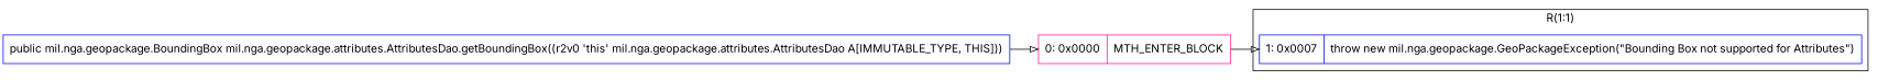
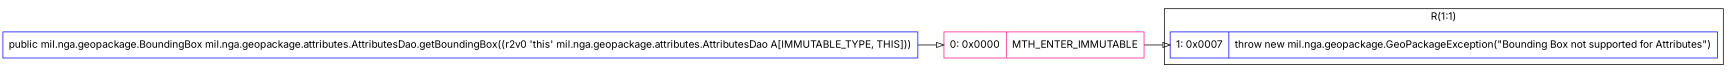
  digraph {
    rankdir=LR
    fontname=Inter
    node [color=blue shape=record fontname=Inter]
    edge [arrowhead=onormal fontname=Inter]
    n1 [label="{1\:\ 0x0007|throw new mil.nga.geopackage.GeoPackageException(\"Bounding Box not supported for Attributes\")\l}"]
-   n2 [color=deeppink label="{0\:\ 0x0000|MTH_ENTER_BLOCK\l}"]
+   n2 [color=deeppink label="{0\:\ 0x0000|MTH_ENTER_IMMUTABLE\l}"]
    n3 [label="{public mil.nga.geopackage.BoundingBox mil.nga.geopackage.attributes.AttributesDao.getBoundingBox((r2v0 'this' mil.nga.geopackage.attributes.AttributesDao A[IMMUTABLE_TYPE, THIS])) }"]
    subgraph cluster_1 {
      label="R(1:1)"
      n1
    }
    n2 -> n1
    n3 -> n2
  }
